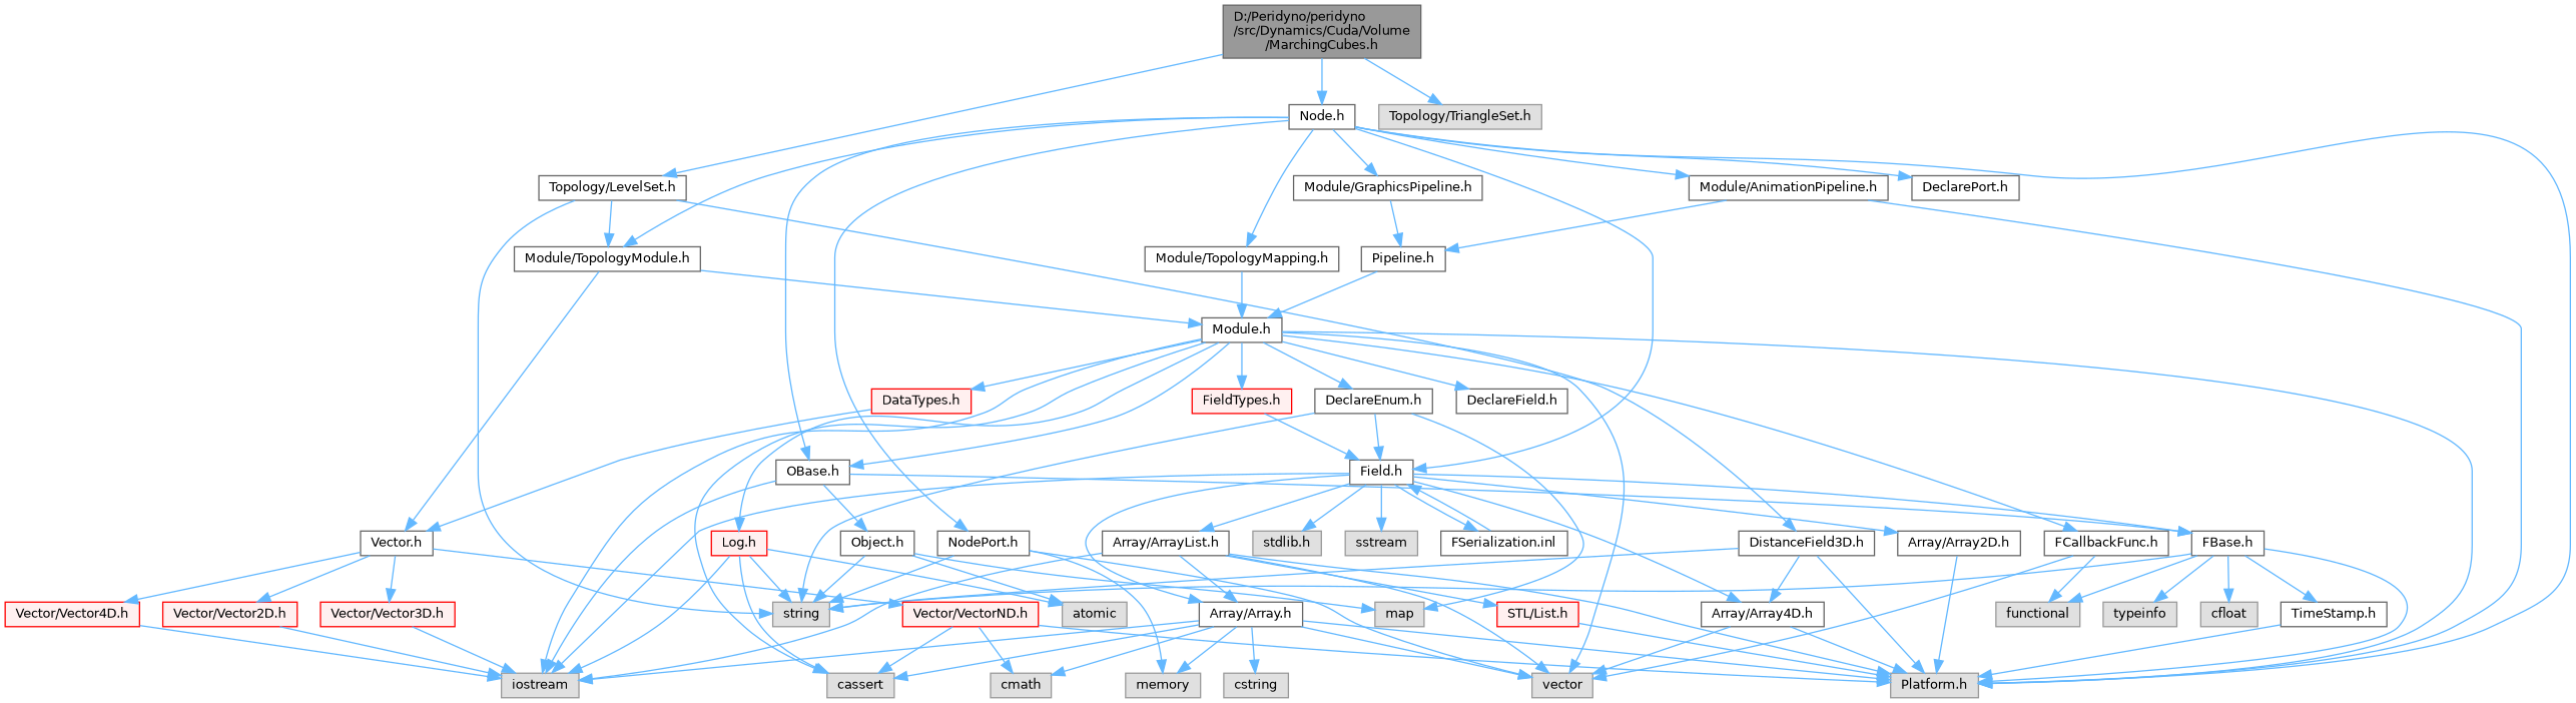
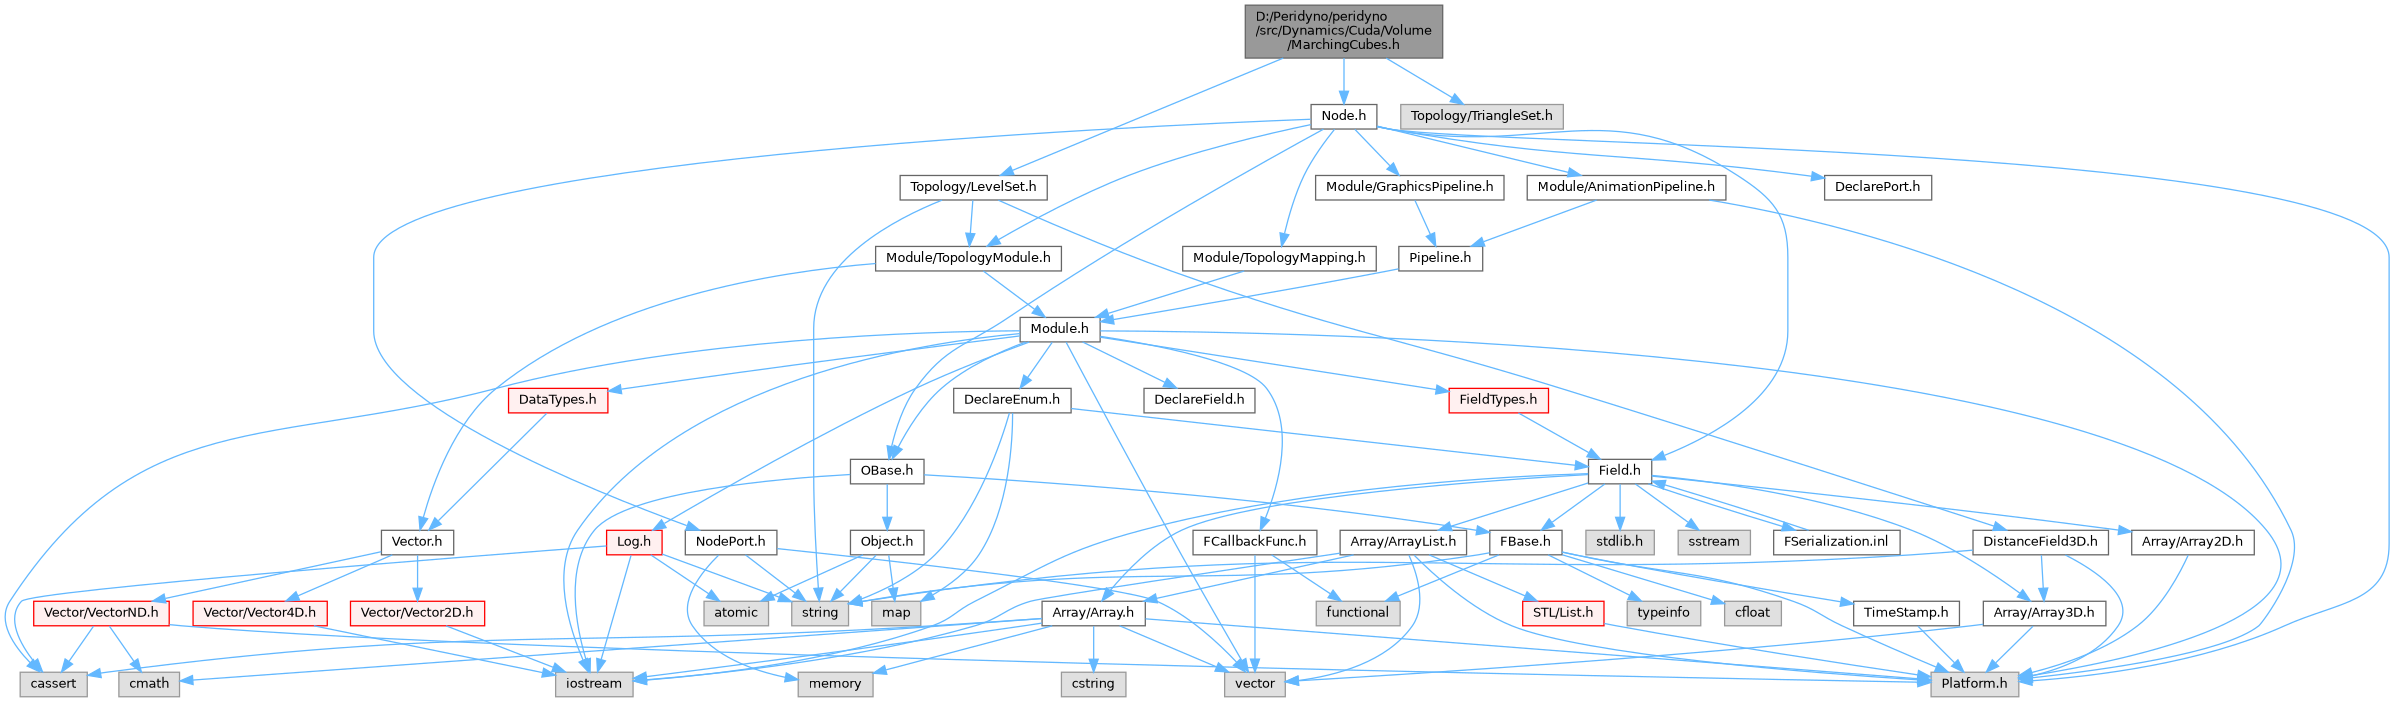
  digraph {
    node [color=grey40 fillcolor=white fontname=Helvetica fontsize=10 shape=box style=filled]
    edge [color=steelblue1 fontname=Helvetica fontsize=10 labelfontname=Helvetica labelfontsize=10 style=solid]
    n1 [color=gray40 fillcolor=grey60 fontcolor=black height=0.2 label="D:/Peridyno/peridyno\l/src/Dynamics/Cuda/Volume\l/MarchingCubes.h" width=0.4]
    n2 [height=0.2 label="Node.h" width=0.4]
    n3 [height=0.2 label="Topology/LevelSet.h" width=0.4]
    n4 [color=grey60 fillcolor="#E0E0E0" height=0.2 label="Topology/TriangleSet.h" width=0.4]
    n5 [height=0.2 label="OBase.h" width=0.4]
    n6 [color=grey60 fillcolor="#E0E0E0" height=0.2 label="Platform.h" width=0.4]
    n7 [height=0.2 label="Field.h" width=0.4]
    n8 [height=0.2 label="DeclarePort.h" width=0.4]
    n9 [height=0.2 label="NodePort.h" width=0.4]
    n10 [height=0.2 label="Module/TopologyModule.h" width=0.4]
    n11 [height=0.2 label="Module/TopologyMapping.h" width=0.4]
    n12 [height=0.2 label="Module/AnimationPipeline.h" width=0.4]
    n13 [height=0.2 label="Module/GraphicsPipeline.h" width=0.4]
    n14 [color=grey60 fillcolor="#E0E0E0" height=0.2 label=string width=0.4]
    n15 [height=0.2 label="DistanceField3D.h" width=0.4]
    n16 [color=grey60 fillcolor="#E0E0E0" height=0.2 label=iostream width=0.4]
    n17 [height=0.2 label="FBase.h" width=0.4]
    n18 [height=0.2 label="Object.h" width=0.4]
    n19 [color=grey60 fillcolor="#E0E0E0" height=0.2 label="stdlib.h" width=0.4]
    n20 [color=grey60 fillcolor="#E0E0E0" height=0.2 label=sstream width=0.4]
    n21 [height=0.2 label="Array/Array.h" width=0.4]
    n22 [height=0.2 label="Array/Array2D.h" width=0.4]
-   n23 [height=0.2 label="Array/Array4D.h" width=0.4]
+   n23 [height=0.2 label="Array/Array3D.h" width=0.4]
    n24 [height=0.2 label="Array/ArrayList.h" width=0.4]
    n25 [height=0.2 label="FSerialization.inl" width=0.4]
    n26 [color=grey60 fillcolor="#E0E0E0" height=0.2 label=vector width=0.4]
    n27 [color=grey60 fillcolor="#E0E0E0" height=0.2 label=memory width=0.4]
    n28 [height=0.2 label="Vector.h" width=0.4]
    n29 [height=0.2 label="Module.h" width=0.4]
    n30 [height=0.2 label="Pipeline.h" width=0.4]
    n31 [height=0.2 label="TimeStamp.h" width=0.4]
    n32 [color=grey60 fillcolor="#E0E0E0" height=0.2 label=typeinfo width=0.4]
    n33 [color=grey60 fillcolor="#E0E0E0" height=0.2 label=functional width=0.4]
    n34 [color=grey60 fillcolor="#E0E0E0" height=0.2 label=cfloat width=0.4]
    n35 [color=grey60 fillcolor="#E0E0E0" height=0.2 label=atomic width=0.4]
    n36 [color=grey60 fillcolor="#E0E0E0" height=0.2 label=map width=0.4]
    n37 [color=grey60 fillcolor="#E0E0E0" height=0.2 label=cassert width=0.4]
    n38 [color=grey60 fillcolor="#E0E0E0" height=0.2 label=cstring width=0.4]
    n39 [color=grey60 fillcolor="#E0E0E0" height=0.2 label=cmath width=0.4]
    n40 [color=red fillcolor="#FFF0F0" height=0.2 label="STL/List.h" width=0.4]
    n41 [color=red fillcolor="#FFF0F0" height=0.2 label="Vector/Vector2D.h" width=0.4]
-   n42 [color=red fillcolor="#FFF0F0" height=0.2 label="Vector/Vector3D.h" width=0.4]
    n43 [color=red fillcolor="#FFF0F0" height=0.2 label="Vector/Vector4D.h" width=0.4]
    n44 [color=red fillcolor="#FFF0F0" height=0.2 label="Vector/VectorND.h" width=0.4]
    n45 [color=red fillcolor="#FFF0F0" height=0.2 label="Log.h" width=0.4]
    n46 [color=red fillcolor="#FFF0F0" height=0.2 label="DataTypes.h" width=0.4]
    n47 [height=0.2 label="DeclareEnum.h" width=0.4]
    n48 [height=0.2 label="DeclareField.h" width=0.4]
    n49 [height=0.2 label="FCallbackFunc.h" width=0.4]
    n50 [color=red fillcolor="#FFF0F0" height=0.2 label="FieldTypes.h" width=0.4]
    n1 -> n2
    n1 -> n3
    n1 -> n4
    n2 -> n5
    n2 -> n6
    n2 -> n7
    n2 -> n8
    n2 -> n9
    n2 -> n10
    n2 -> n11
    n2 -> n12
    n2 -> n13
    n3 -> n10
    n3 -> n14
    n3 -> n15
    n5 -> n16
    n5 -> n17
    n5 -> n18
    n7 -> n16
    n7 -> n17
    n7 -> n19
    n7 -> n20
    n7 -> n21
    n7 -> n22
    n7 -> n23
    n7 -> n24
    n7 -> n25
    n9 -> n14
    n9 -> n26
    n9 -> n27
    n10 -> n28
    n10 -> n29
    n11 -> n29
    n12 -> n6
    n12 -> n30
    n13 -> n30
    n15 -> n6
    n15 -> n14
    n15 -> n23
    n17 -> n6
    n17 -> n14
    n17 -> n31
    n17 -> n32
    n17 -> n33
    n17 -> n34
    n18 -> n14
    n18 -> n35
    n18 -> n36
    n21 -> n6
    n21 -> n16
    n21 -> n26
    n21 -> n27
    n21 -> n37
    n21 -> n38
    n21 -> n39
    n22 -> n6
    n23 -> n6
    n23 -> n26
    n24 -> n6
    n24 -> n16
    n24 -> n21
    n24 -> n26
    n24 -> n40
    n25 -> n7
    n28 -> n41
-   n28 -> n42
    n28 -> n43
    n28 -> n44
    n29 -> n5
    n29 -> n6
    n29 -> n16
    n29 -> n26
    n29 -> n37
    n29 -> n45
    n29 -> n46
    n29 -> n47
    n29 -> n48
    n29 -> n49
    n29 -> n50
    n30 -> n29
    n31 -> n6
    n40 -> n6
    n41 -> n16
-   n42 -> n16
    n43 -> n16
    n44 -> n6
    n44 -> n37
    n44 -> n39
    n45 -> n14
    n45 -> n16
    n45 -> n35
    n45 -> n37
    n46 -> n28
    n47 -> n7
    n47 -> n14
    n47 -> n36
    n49 -> n26
    n49 -> n33
    n50 -> n7
  }
